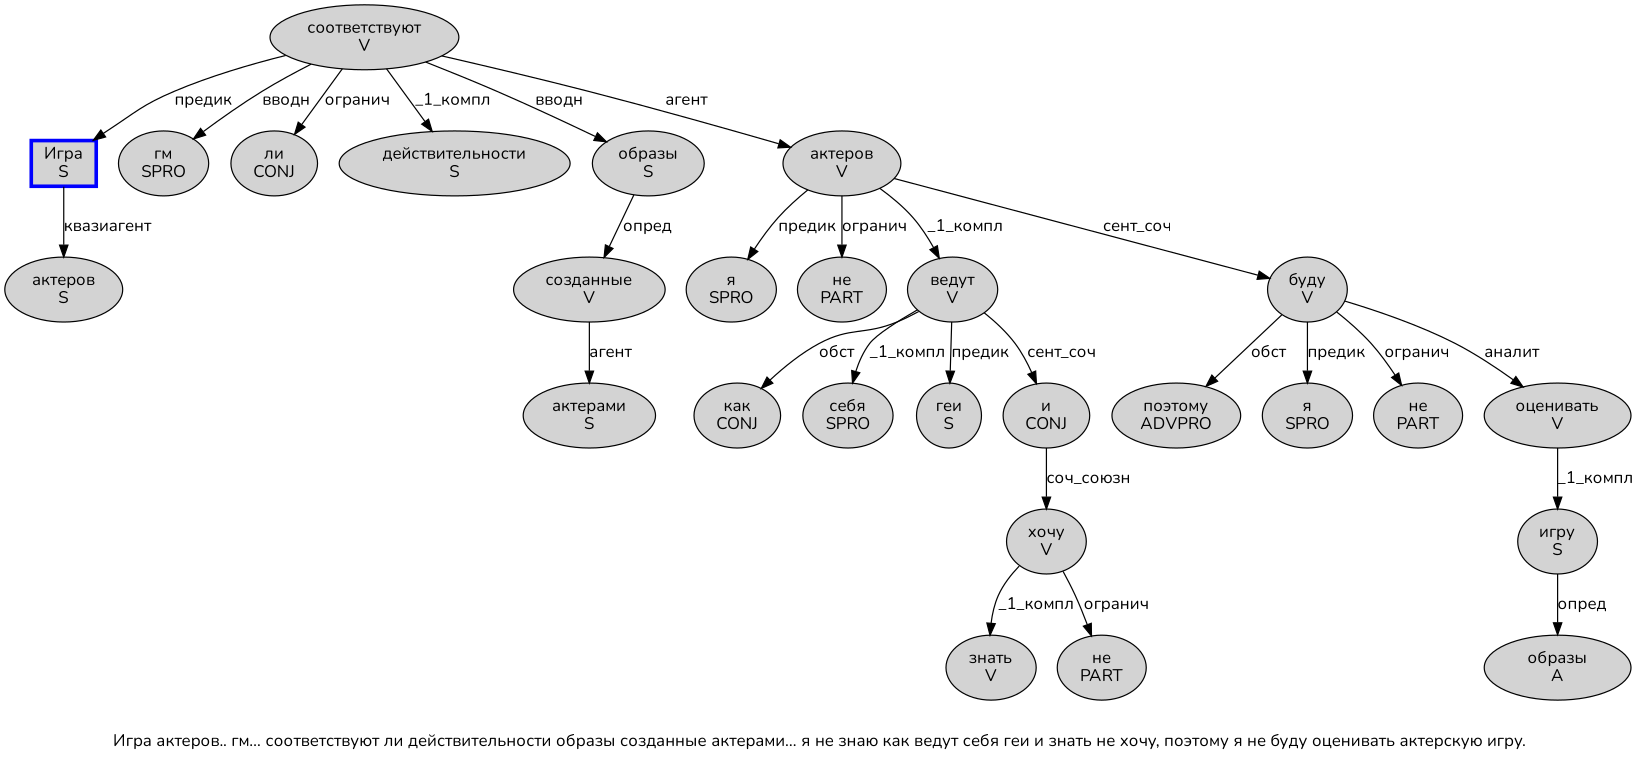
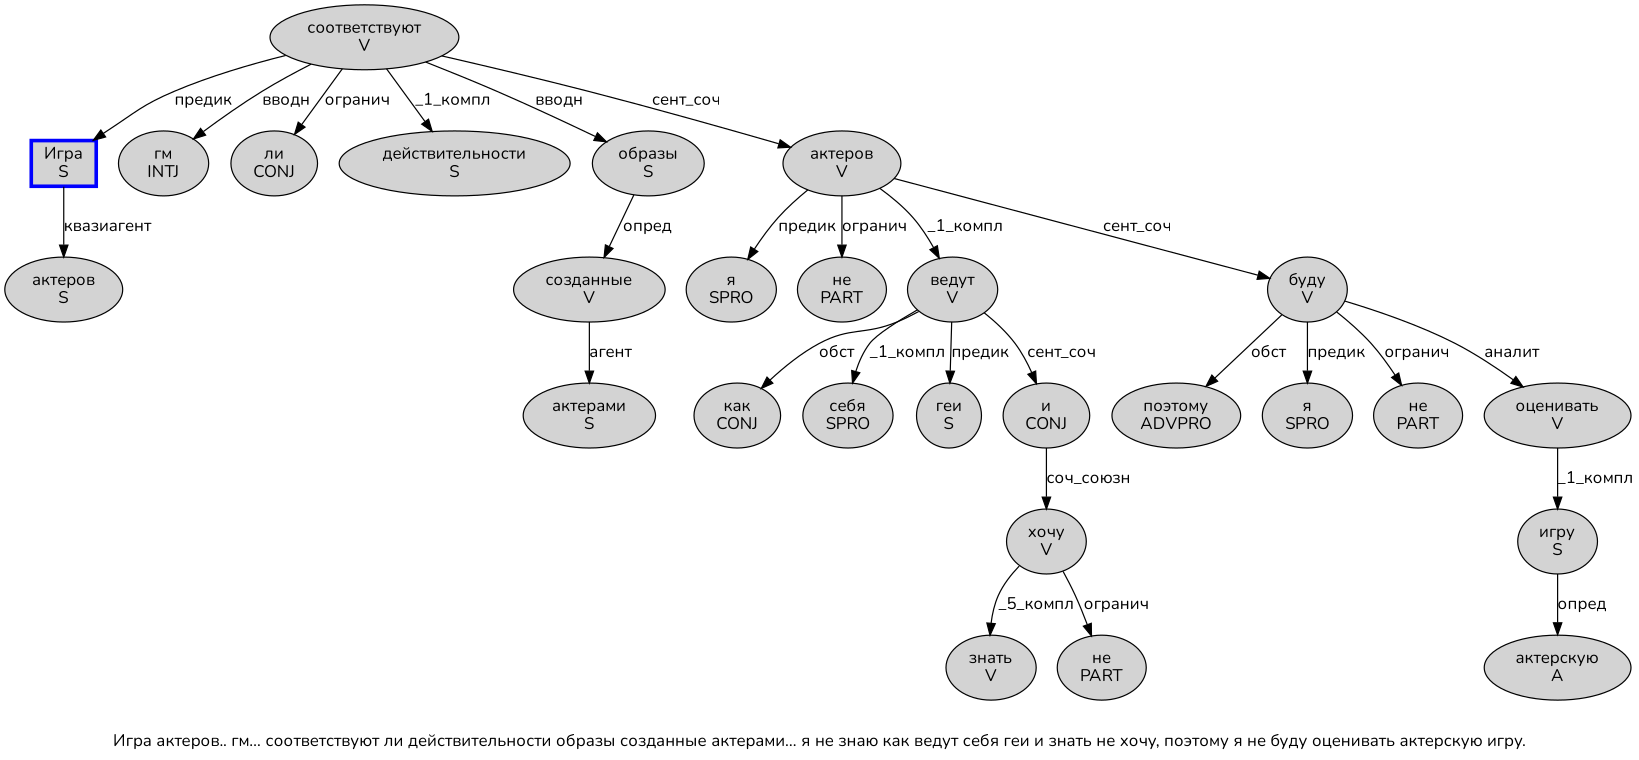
  digraph {
    fontname=Nunito
    label="Игра актеров.. гм… соответствуют ли действительности образы созданные актерами… я не знаю как ведут себя геи и знать не хочу, поэтому я не буду оценивать актерскую игру."
    node [fillcolor=lightgray fontname=Nunito penwidth=1 shape=ellipse style=filled]
    edge [fontname=Nunito]
    n1 [color=blue label="Игра\nS" penwidth=3 shape=box]
    n2 [label="актеров\nS"]
-   n3 [label="гм\nSPRO"]
+   n3 [label="гм\nINTJ"]
    n4 [label="соответствуют\nV"]
    n5 [label="ли\nCONJ"]
    n6 [label="действительности\nS"]
    n7 [label="образы\nS"]
    n8 [label="актеров\nV"]
    n9 [label="созданные\nV"]
    n10 [label="я\nSPRO"]
    n11 [label="не\nPART"]
    n12 [label="ведут\nV"]
    n13 [label="буду\nV"]
    n14 [label="актерами\nS"]
    n15 [label="как\nCONJ"]
    n16 [label="себя\nSPRO"]
    n17 [label="геи\nS"]
    n18 [label="и\nCONJ"]
    n19 [label="поэтому\nADVPRO"]
    n20 [label="я\nSPRO"]
    n21 [label="не\nPART"]
    n22 [label="оценивать\nV"]
    n23 [label="хочу\nV"]
    n24 [label="знать\nV"]
    n25 [label="не\nPART"]
    n26 [label="игру\nS"]
-   n27 [label="образы\nA"]
+   n27 [label="актерскую\nA"]
    n1 -> n2 [label="квазиагент"]
    n4 -> n1 [label="предик"]
    n4 -> n3 [label="вводн"]
    n4 -> n5 [label="огранич"]
    n4 -> n6 [label="_1_компл"]
    n4 -> n7 [label="вводн"]
-   n4 -> n8 [label="агент"]
+   n4 -> n8 [label="сент_соч"]
    n7 -> n9 [label="опред"]
    n8 -> n10 [label="предик"]
    n8 -> n11 [label="огранич"]
    n8 -> n12 [label="_1_компл"]
    n8 -> n13 [label="сент_соч"]
    n9 -> n14 [label="агент"]
    n12 -> n15 [label="обст"]
    n12 -> n16 [label="_1_компл"]
    n12 -> n17 [label="предик"]
    n12 -> n18 [label="сент_соч"]
    n13 -> n19 [label="обст"]
    n13 -> n20 [label="предик"]
    n13 -> n21 [label="огранич"]
    n13 -> n22 [label="аналит"]
    n18 -> n23 [label="соч_союзн"]
    n22 -> n26 [label="_1_компл"]
-   n23 -> n24 [label="_1_компл"]
+   n23 -> n24 [label="_5_компл"]
    n23 -> n25 [label="огранич"]
    n26 -> n27 [label="опред"]
  }
